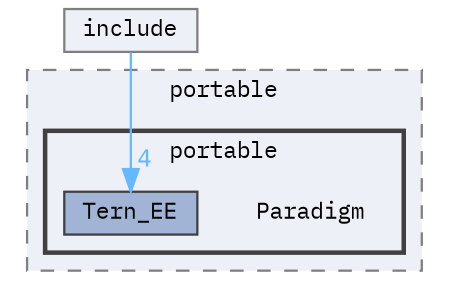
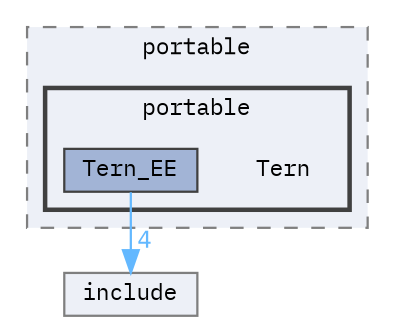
  digraph {
    compound=true
    fontname="IBM Plex Mono"
    node [fontname="IBM Plex Mono" fontsize=10 shape=box style=filled]
-   n1 [height=0.2 label=Paradigm shape=plaintext width=0.4 style=""]
+   n1 [height=0.2 label=Tern shape=plaintext width=0.4 style=""]
    n2 [color=grey25 fillcolor="#a2b4d6" height=0.2 label=Tern_EE width=0.4]
    n3 [color=grey50 fillcolor="#edf0f7" height=0.2 label=include width=0.4]
    subgraph cluster_1 {
      bgcolor="#edf0f7"
      fontsize=10
      label=portable
      pencolor=grey50
      style="filled,dashed"
      subgraph cluster_2 {
        bgcolor="#edf0f7"
        fontsize=10
        pencolor=grey25
        style="filled,bold"
        n1
        n2
      }
    }
-   n3 -> n2 [color=steelblue1 fontcolor=steelblue1 fontname="IBM Plex Mono" fontsize=10 headlabel=4 labeldistance=1.5 labelfontname=Helvetica labelfontsize=10]
+   n2 -> n3 [color=steelblue1 fontcolor=steelblue1 fontname="IBM Plex Mono" fontsize=10 headlabel=4 labeldistance=1.5 labelfontname=Helvetica labelfontsize=10]
  }
